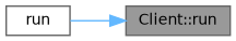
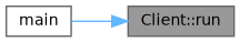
  digraph {
    rankdir=RL
    node [fontname=Helvetica fontsize=10 shape=box style=filled]
    n1 [color=gray40 fillcolor=grey60 fontcolor=black height=0.2 label="Client::run" width=0.4]
-   n2 [color=grey40 fillcolor=white height=0.2 label=run width=0.4]
+   n2 [color=grey40 fillcolor=white height=0.2 label=main width=0.4]
    n1 -> n2 [color=steelblue1 dir=back fontname=Helvetica fontsize=10 labelfontname=Helvetica labelfontsize=10 style=solid]
  }
